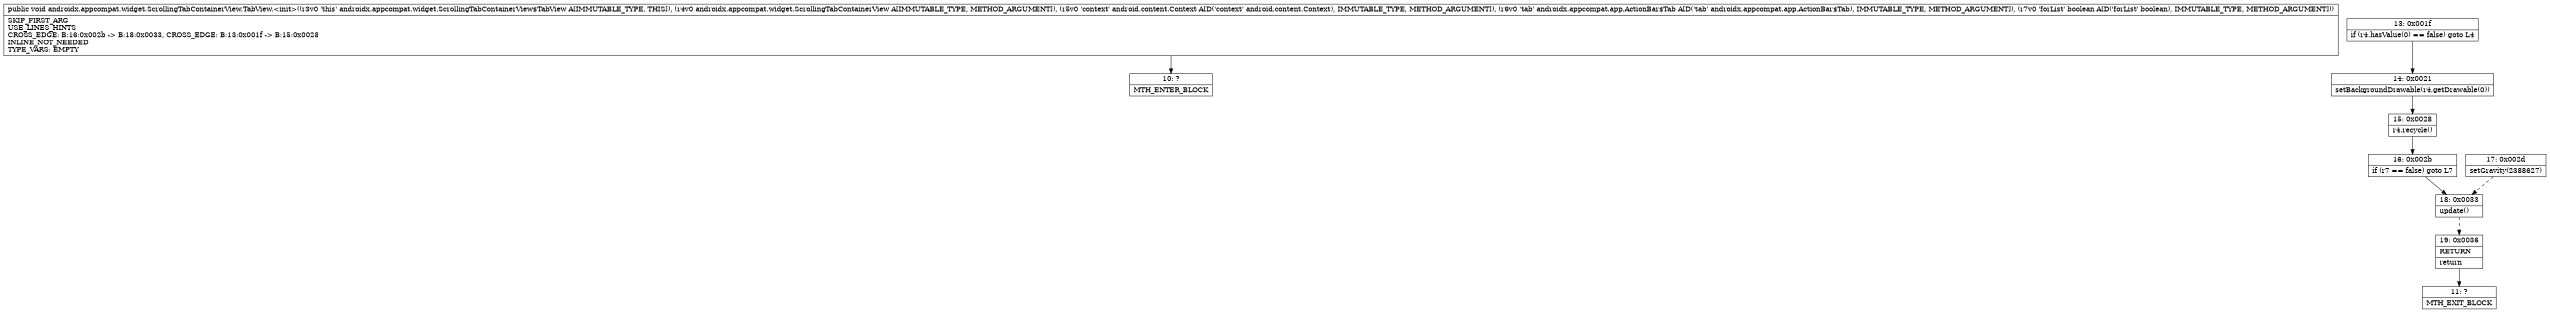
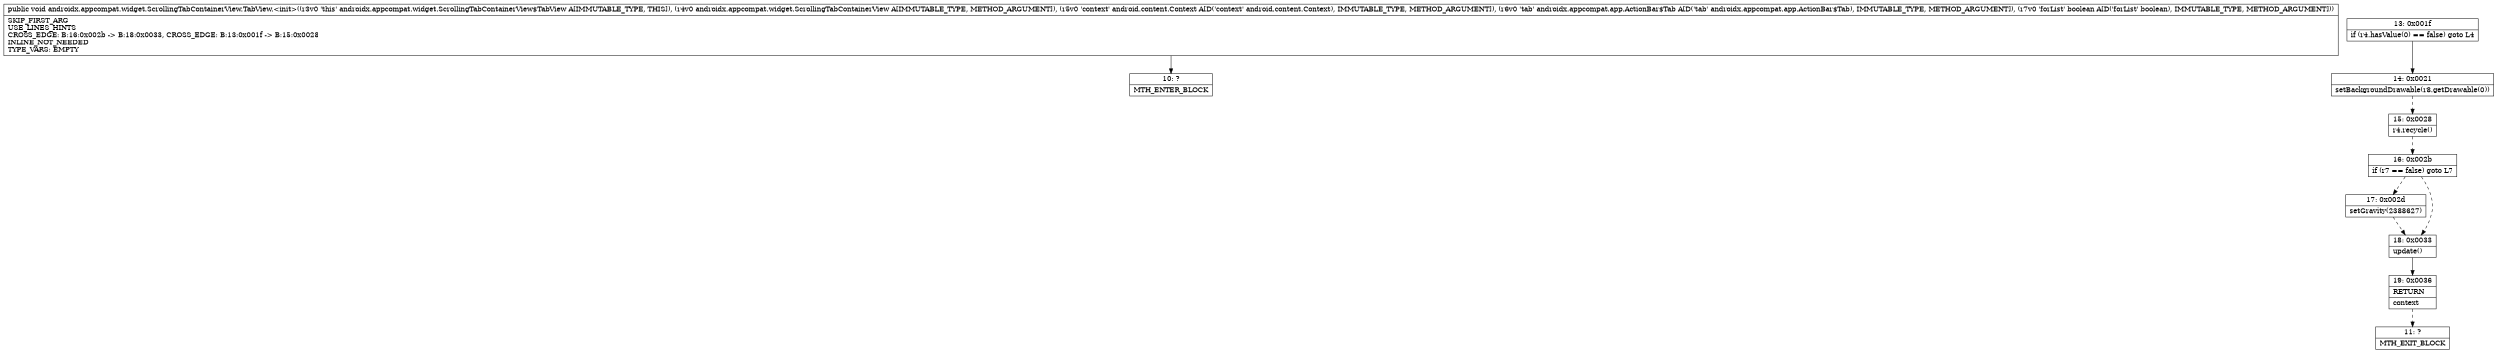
  digraph {
    node [shape=record]
    n1 [label="{10\:\ ?|MTH_ENTER_BLOCK\l}"]
    n2 [label="{13\:\ 0x001f|if (r4.hasValue(0) == false) goto L4\l}"]
-   n3 [label="{14\:\ 0x0021|setBackgroundDrawable(r4.getDrawable(0))\l}"]
+   n3 [label="{14\:\ 0x0021|setBackgroundDrawable(r8.getDrawable(0))\l}"]
    n4 [label="{15\:\ 0x0028|r4.recycle()\l}"]
    n5 [label="{16\:\ 0x002b|if (r7 == false) goto L7\l}"]
    n6 [label="{17\:\ 0x002d|setGravity(2388627)\l}"]
    n7 [label="{18\:\ 0x0033|update()\l}"]
-   n8 [label="{19\:\ 0x0036|RETURN\l|return\l}"]
+   n8 [label="{19\:\ 0x0036|RETURN\l|context\l}"]
    n9 [label="{11\:\ ?|MTH_EXIT_BLOCK\l}"]
    n10 [label="{public void androidx.appcompat.widget.ScrollingTabContainerView.TabView.\<init\>((r3v0 'this' androidx.appcompat.widget.ScrollingTabContainerView$TabView A[IMMUTABLE_TYPE, THIS]), (r4v0 androidx.appcompat.widget.ScrollingTabContainerView A[IMMUTABLE_TYPE, METHOD_ARGUMENT]), (r5v0 'context' android.content.Context A[D('context' android.content.Context), IMMUTABLE_TYPE, METHOD_ARGUMENT]), (r6v0 'tab' androidx.appcompat.app.ActionBar$Tab A[D('tab' androidx.appcompat.app.ActionBar$Tab), IMMUTABLE_TYPE, METHOD_ARGUMENT]), (r7v0 'forList' boolean A[D('forList' boolean), IMMUTABLE_TYPE, METHOD_ARGUMENT]))  | SKIP_FIRST_ARG\lUSE_LINES_HINTS\lCROSS_EDGE: B:16:0x002b \-\> B:18:0x0033, CROSS_EDGE: B:13:0x001f \-\> B:15:0x0028\lINLINE_NOT_NEEDED\lTYPE_VARS: EMPTY\l}"]
    n2 -> n3 [style=solid]
-   n3 -> n4
-   n4 -> n5
-   n5 -> n7
+   n3 -> n4 [style=dashed]
+   n4 -> n5 [style=dashed]
+   n5 -> n6 [style=dashed]
+   n5 -> n7 [style=dashed]
    n6 -> n7 [style=dashed]
-   n7 -> n8 [style=dashed]
-   n8 -> n9
+   n7 -> n8
+   n8 -> n9 [style=dashed]
    n10 -> n1
  }
